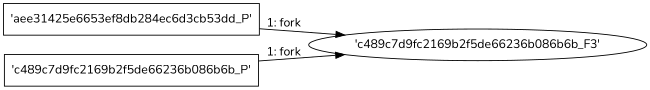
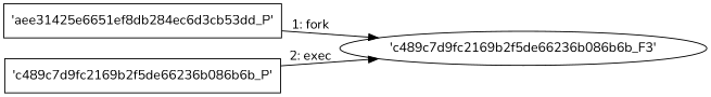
  digraph {
    engine=neato
    fixedsize=false
    fontname=Nunito
    fontsize=10
    nodesep=0.3
    rankdir=LR
    ranksep=0
    splines=true
    node [fontname=Nunito node_type=Process shape=box]
    edge [fontname=Nunito]
    "'c489c7d9fc2169b2f5de66236b086b6b_F3'" [node_type=File shape=ellipse]
-   "'aee31425e6651ef8db284ec6d3cb53dd_P'" [label="'aee31425e6653ef8db284ec6d3cb53dd_P'"]
+   "'aee31425e6651ef8db284ec6d3cb53dd_P'"
    "'c489c7d9fc2169b2f5de66236b086b6b_P'"
    "'aee31425e6651ef8db284ec6d3cb53dd_P'" -> "'c489c7d9fc2169b2f5de66236b086b6b_F3'" [label="1: fork"]
-   "'c489c7d9fc2169b2f5de66236b086b6b_P'" -> "'c489c7d9fc2169b2f5de66236b086b6b_F3'" [label="1: fork"]
+   "'c489c7d9fc2169b2f5de66236b086b6b_P'" -> "'c489c7d9fc2169b2f5de66236b086b6b_F3'" [label="2: exec"]
  }
